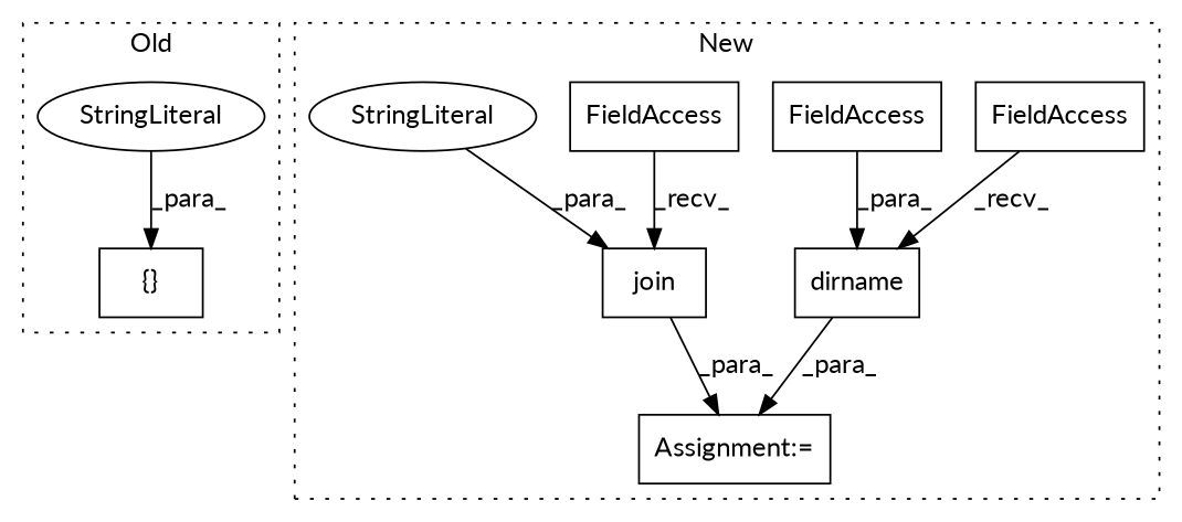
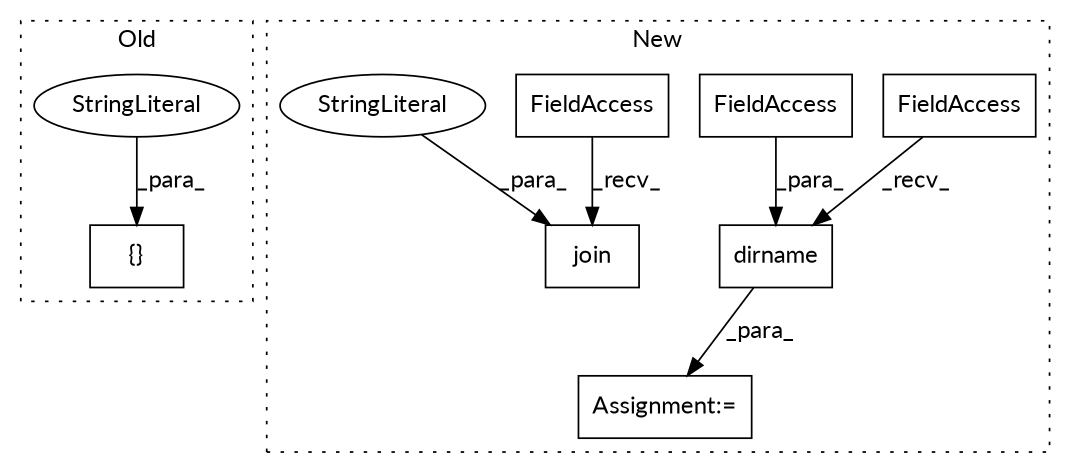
  digraph {
    fontname=Lato
    node [a=22 fontname=Lato l=12 shape=box]
    edge [fontname=Lato]
    n1 [a=4 l="1,1" label="{}" s="179,223"]
    n2 [a=45 label=StringLiteral s=211 shape=ellipse]
    n3 [a=32 l="8,1" label=dirname s="667,683"]
    n4 [l=2 label=FieldAccess s=659]
    n5 [l=8 label=FieldAccess s=675]
    n6 [a=32 l="5,1" label=join s="638,698"]
    n7 [l=2 label=FieldAccess s=630]
    n8 [a=45 label=StringLiteral s=686 shape=ellipse]
    n9 [a=7 l=1 label="Assignment:=" s=617]
    subgraph cluster_1 {
      label=Old
      style=dotted
      n1
      n2
    }
    subgraph cluster_2 {
      label=New
      style=dotted
      n3
      n4
      n5
      n6
      n7
      n8
      n9
    }
    n2 -> n1 [label=_para_]
    n3 -> n9 [label=_para_]
    n4 -> n3 [label=_recv_]
    n5 -> n3 [label=_para_]
-   n6 -> n9 [label=_para_]
    n7 -> n6 [label=_recv_]
    n8 -> n6 [label=_para_]
  }
